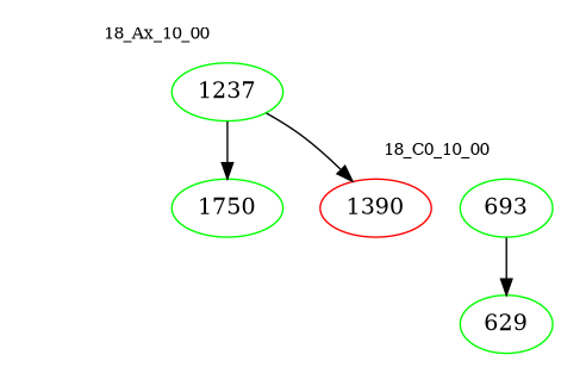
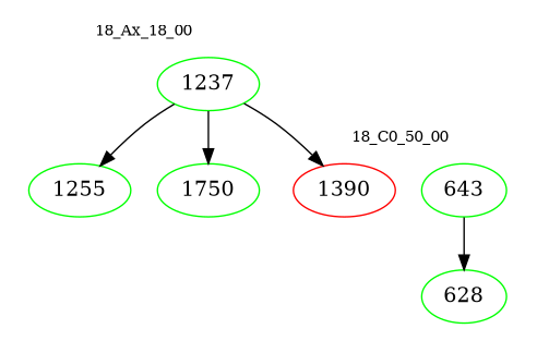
  digraph {
    node [color=green]
    edge [color=black]
    n1 [label=1237]
+   n2 [label=1255]
    n3 [label=1750]
-   n4 [label=693]
-   n5 [label=629]
+   n4 [label=643]
+   n5 [label=628]
    n6 [color=red label=1390]
    subgraph cluster_1 {
      color=white
      fontsize=10
-     label="18_Ax_10_00"
+     label="18_Ax_18_00"
      n1
+     n2
      n3
    }
    subgraph cluster_2 {
      color=white
      fontsize=10
-     label="18_C0_10_00"
+     label="18_C0_50_00"
      n4
      n5
      n6
    }
+   n1 -> n2
    n1 -> n3
    n1 -> n6
    n4 -> n5
  }
